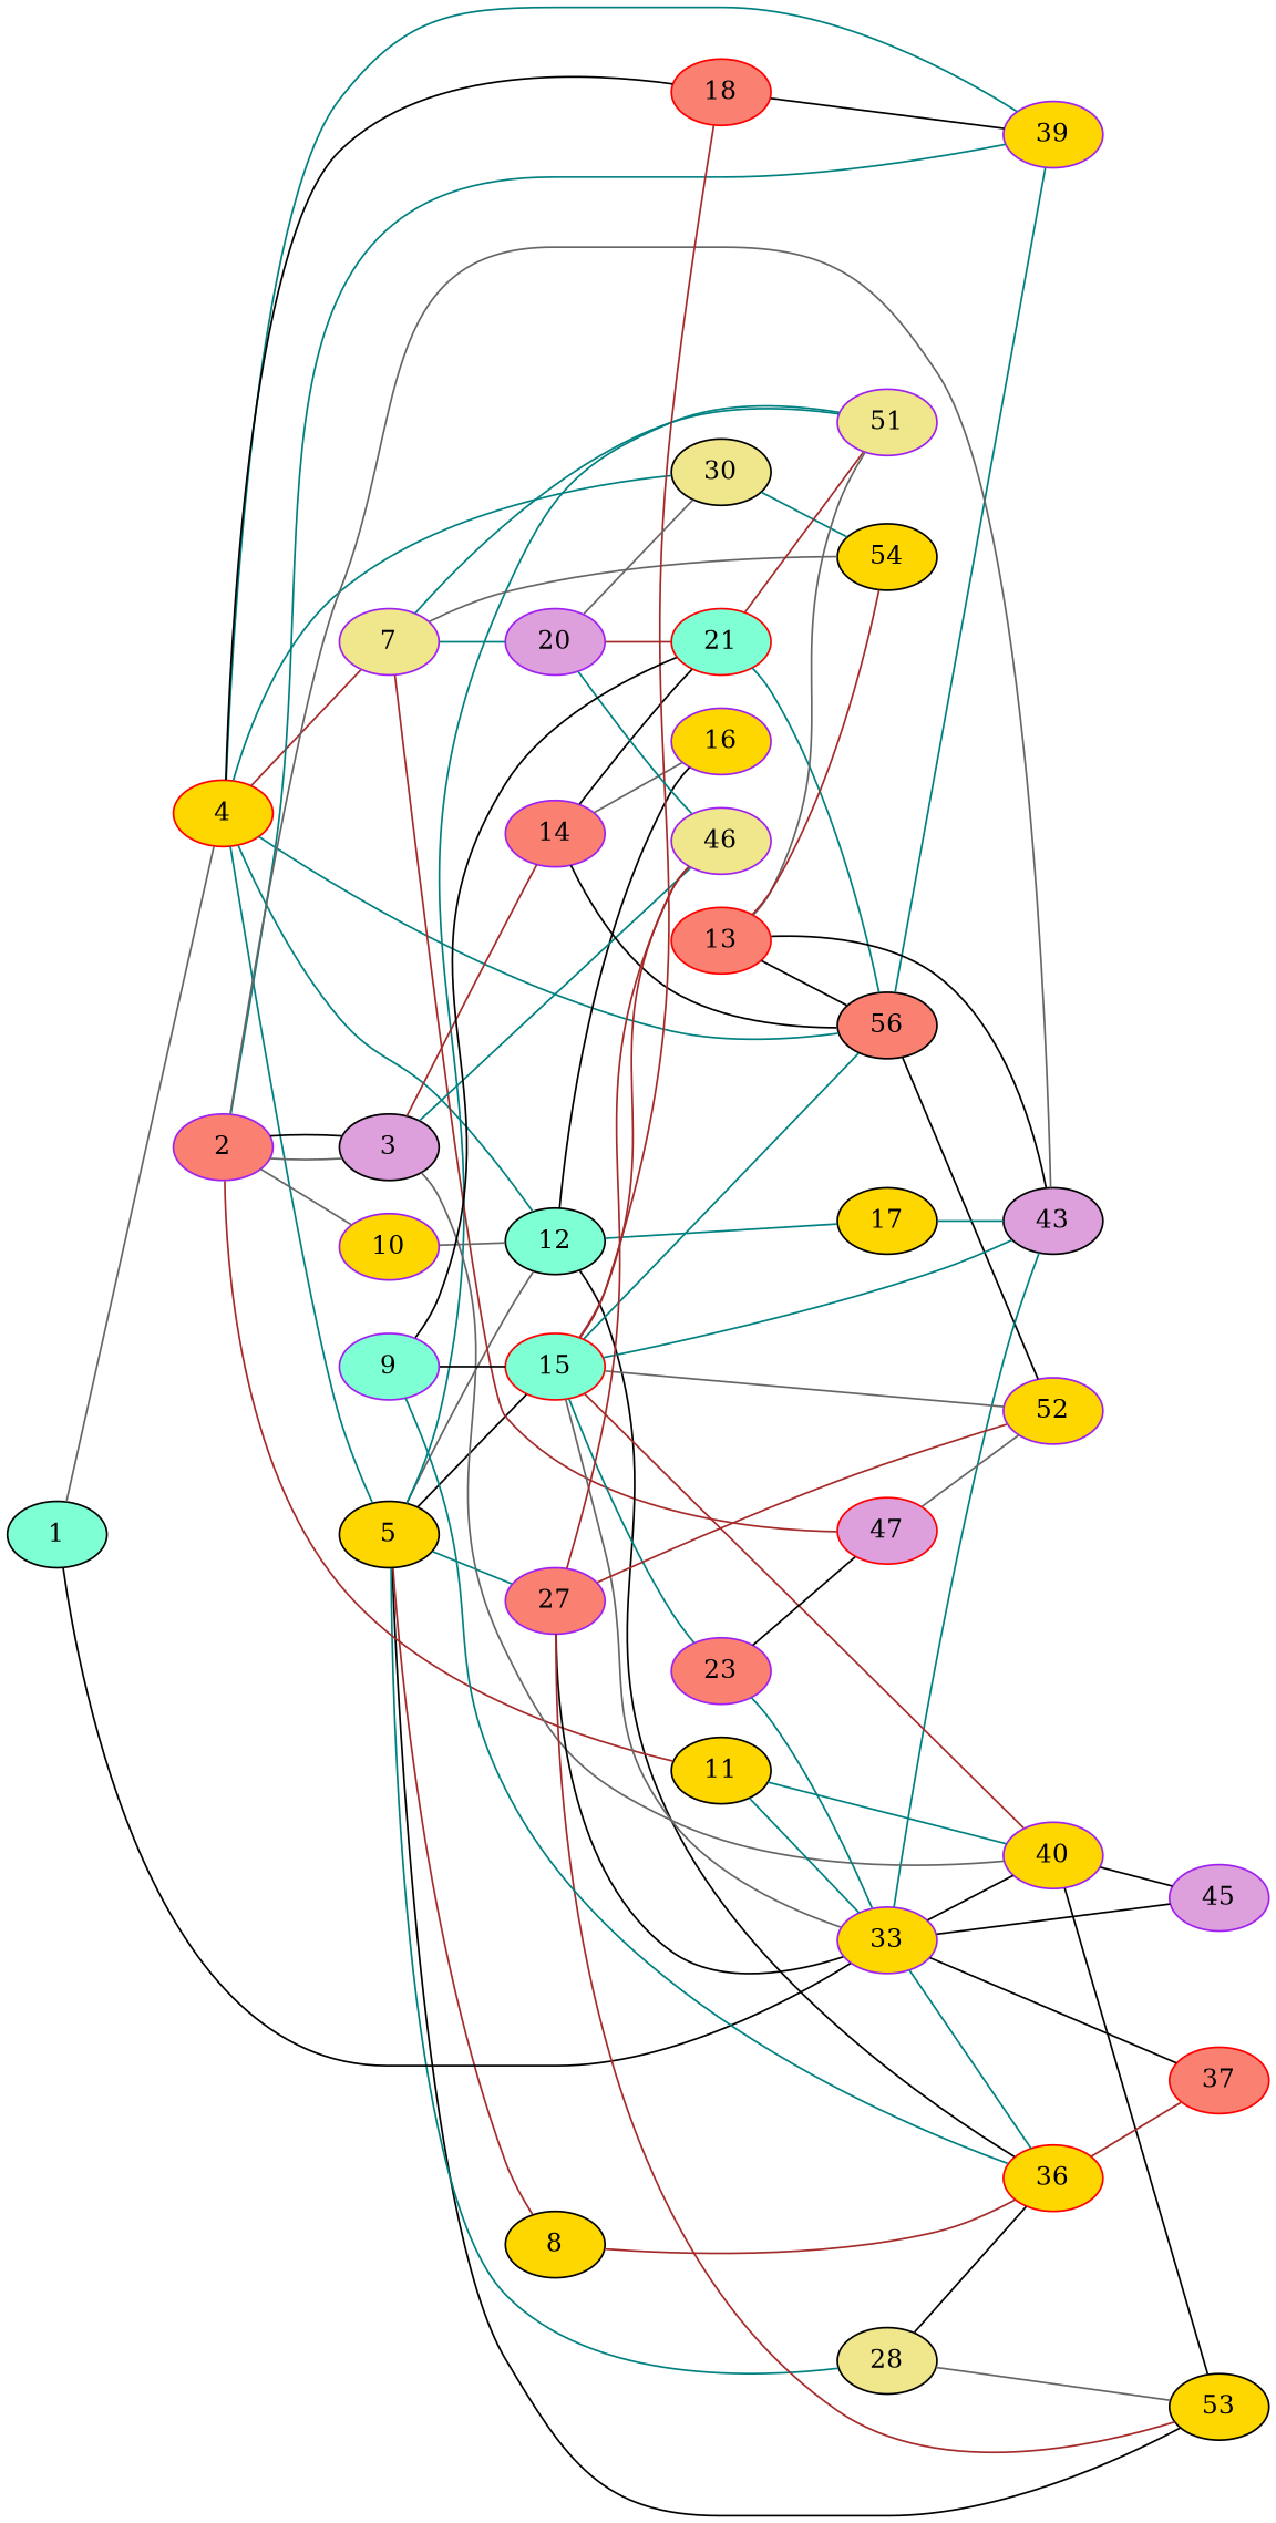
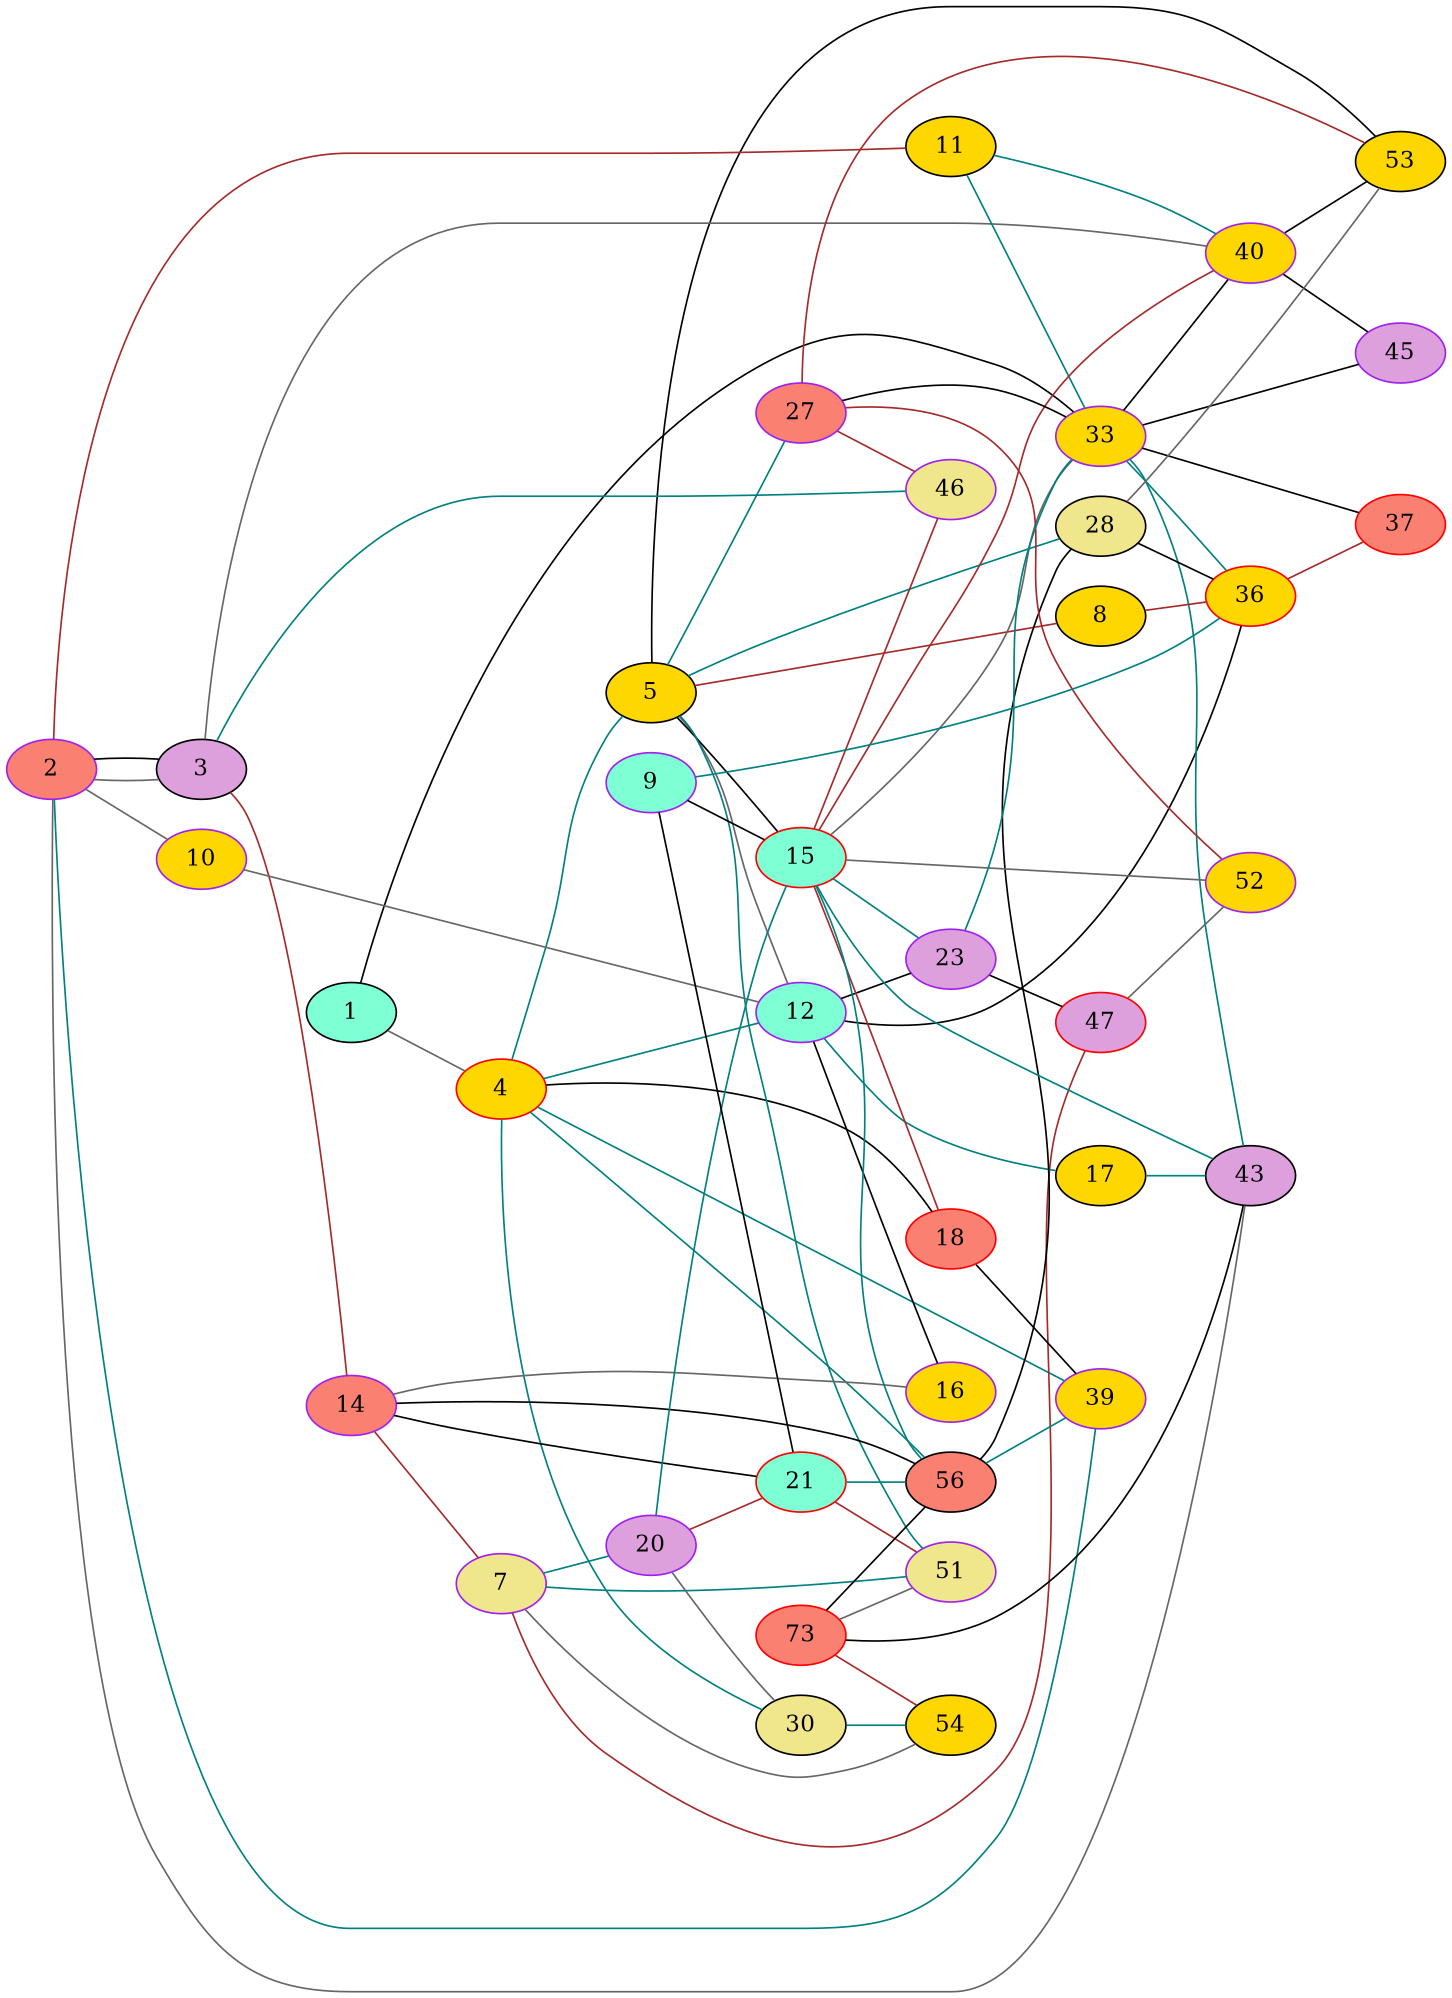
  graph {
    rankdir=LR
    node [color=purple fillcolor=gold style=filled]
    edge [color=teal]
    4 [color=red super="+42"]
    39 [super="+49"]
    5 [color=black super="+22"]
    7 [fillcolor=khaki super="+50"]
-   12 [color=black fillcolor=aquamarine super="+19"]
+   12 [fillcolor=aquamarine super="+19"]
    18 [color=red fillcolor=salmon]
    n7 [color=black fillcolor=salmon label=56 super="+48"]
    30 [color=black fillcolor=khaki]
    1 [color=black fillcolor=aquamarine]
    33 [super="+41"]
    43 [color=black fillcolor=plum]
    40
    36 [color=red super="+51"]
    37 [color=red fillcolor=salmon]
    45 [fillcolor=plum]
    2 [fillcolor=salmon super="+6"]
    3 [color=black fillcolor=plum super="+24"]
    10
    11 [color=black]
    14 [fillcolor=salmon]
    46 [fillcolor=khaki]
    21 [color=red fillcolor=aquamarine super="+35"]
    16
    53 [color=black]
    8 [color=black super="+32"]
    15 [color=red fillcolor=aquamarine super="+34"]
    27 [fillcolor=salmon super="+38"]
    28 [color=black fillcolor=khaki super="+29"]
    n29 [fillcolor=khaki label=51]
    20 [fillcolor=plum super="+25"]
    47 [color=red fillcolor=plum]
    54 [color=black]
    17 [color=black]
-   23 [fillcolor=salmon super="+44"]
+   23 [fillcolor=plum super="+44"]
    52
    9 [fillcolor=aquamarine]
-   13 [color=red fillcolor=salmon]
+   13 [color=red fillcolor=salmon label=73]
    4 -- 39
    4 -- 5
-   4 -- 7 [color=brown]
+   14 -- 7 [color=brown]
    4 -- 12
    4 -- 18 [color=black]
    4 -- n7
    4 -- 30
    5 -- 12 [color=gray40]
    5 -- 53 [color=black]
    5 -- 8 [color=brown]
    5 -- 15 [color=black]
    5 -- 27
    5 -- 28
    5 -- n29
    7 -- n29
    7 -- 20 [weight=2]
    7 -- 47 [color=brown]
    7 -- 54 [color=gray40]
    12 -- 36 [color=black]
    12 -- 16 [color=black]
    12 -- 17
+   12 -- 23 [color=black]
    18 -- 39 [color=black]
    n7 -- 39
-   n7 -- 52 [color=black]
+   n7 -- 28 [color=black]
    30 -- 54
    1 -- 4 [color=gray40]
    1 -- 33 [color=black]
    33 -- 43
    33 -- 40 [color=black]
    33 -- 36
    33 -- 37 [color=black]
    33 -- 45 [color=black]
    40 -- 45 [color=black]
    40 -- 53 [color=black]
    36 -- 37 [color=brown]
    2 -- 39
    2 -- 43 [color=gray40]
    2 -- 3 [color=gray40 weight=2]
    2 -- 3 [color=black]
    2 -- 10 [color=gray40]
    2 -- 11 [color=brown]
    3 -- 40 [color=gray40]
    3 -- 14 [color=brown]
    3 -- 46
    10 -- 12 [color=gray40]
    11 -- 33
    11 -- 40
    14 -- n7 [color=black]
    14 -- 21 [color=black]
    14 -- 16 [color=gray40]
    21 -- n7
    21 -- n29 [color=brown]
    8 -- 36 [color=brown]
    15 -- 18 [color=brown]
    15 -- n7
    15 -- 33 [color=gray40]
    15 -- 43
    15 -- 40 [color=brown]
    15 -- 46 [color=brown weight=2]
    15 -- 23
    15 -- 52 [color=gray40]
    27 -- 33 [color=black]
    27 -- 46 [color=brown]
    27 -- 53 [color=brown]
    27 -- 52 [color=brown]
    28 -- 36 [color=black]
    28 -- 53 [color=gray40]
    20 -- 30 [color=gray40]
-   20 -- 46
+   20 -- 15
    20 -- 21 [color=brown weight=2]
    47 -- 52 [color=gray40]
    17 -- 43
    23 -- 33 [weight=2]
    23 -- 47 [color=black]
    9 -- 36
    9 -- 21 [color=black]
    9 -- 15 [color=black]
    13 -- n7 [color=black]
    13 -- 43 [color=black]
    13 -- n29 [color=gray40]
    13 -- 54 [color=brown]
  }
